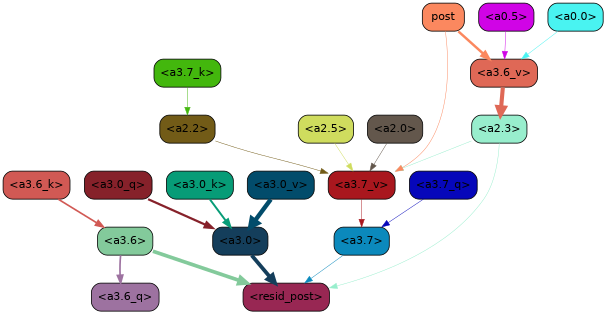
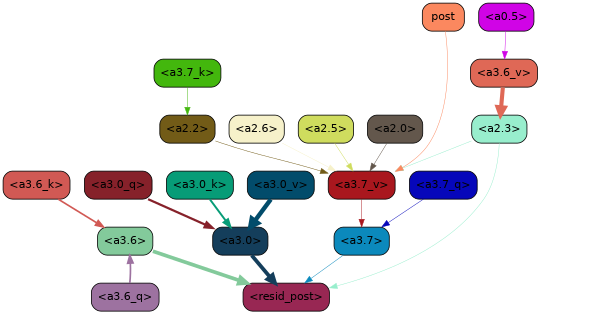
  strict digraph {
    splines=true
    node [color=black fontname=Helvetica shape=box style="filled, rounded"]
    edge [color="#98eecd" penwidth=0.6]
    "<a3.7>" [fillcolor="#0b89bc"]
    "<resid_post>" [fillcolor="#982753"]
    "<a3.6>" [fillcolor="#83ca9b"]
    "<a3.0>" [fillcolor="#143e5b"]
    "<a2.3>" [fillcolor="#98eecd"]
    "<a3.7_v>" [fillcolor="#a9171e"]
    "<a3.7_q>" [fillcolor="#0607ba"]
    "<a3.6_q>" [fillcolor="#9d72a0"]
    "<a3.0_q>" [fillcolor="#86212a"]
    "<a3.7_k>" [fillcolor="#43b70d"]
    "<a2.2>" [fillcolor="#725b17"]
    "<a3.6_k>" [fillcolor="#d15954"]
    "<a3.0_k>" [fillcolor="#079c77"]
    "<a3.6_v>" [fillcolor="#df6856"]
    "<a3.0_v>" [fillcolor="#024c6b"]
+   "<a2.6>" [fillcolor="#f6f1ca"]
    "<a2.5>" [fillcolor="#cfdc5e"]
    "<a2.0>" [fillcolor="#63574c"]
    n19 [fillcolor="#fb885f" label=post]
    "<a0.5>" [fillcolor="#d004e6"]
-   "<a0.0>" [fillcolor="#49f3f1"]
    "<a3.7>" -> "<resid_post>" [color="#0b89bc"]
    "<a3.6>" -> "<resid_post>" [color="#83ca9b" penwidth=4.751592040061951]
    "<a3.0>" -> "<resid_post>" [color="#143e5b" penwidth=4.904066681861877]
    "<a2.3>" -> "<resid_post>"
    "<a2.3>" -> "<a3.7_v>"
    "<a3.7_v>" -> "<a3.7>" [color="#a9171e"]
    "<a3.7_q>" -> "<a3.7>" [color="#0607ba"]
-   "<a3.6>" -> "<a3.6_q>" [color="#9d72a0" penwidth=2.160832464694977]
+   "<a3.6_q>" -> "<a3.6>" [color="#9d72a0" penwidth=2.160832464694977]
    "<a3.0_q>" -> "<a3.0>" [color="#86212a" penwidth=2.870753765106201]
    "<a3.7_k>" -> "<a2.2>" [color="#43b70d"]
    "<a2.2>" -> "<a3.7_v>" [color="#725b17"]
    "<a3.6_k>" -> "<a3.6>" [color="#d15954" penwidth=2.13908451795578]
    "<a3.0_k>" -> "<a3.0>" [color="#079c77" penwidth=2.520303964614868]
    "<a3.6_v>" -> "<a2.3>" [color="#df6856" penwidth=5.297133803367615]
    "<a3.0_v>" -> "<a3.0>" [color="#024c6b" penwidth=5.680712580680847]
+   "<a2.6>" -> "<a3.7_v>" [color="#f6f1ca"]
    "<a2.5>" -> "<a3.7_v>" [color="#cfdc5e"]
    "<a2.0>" -> "<a3.7_v>" [color="#63574c"]
    n19 -> "<a3.7_v>" [color="#fb885f"]
-   n19 -> "<a3.6_v>" [color="#fb885f" penwidth=3.1840110421180725]
    "<a0.5>" -> "<a3.6_v>" [color="#d004e6"]
-   "<a0.0>" -> "<a3.6_v>" [color="#49f3f1"]
  }
